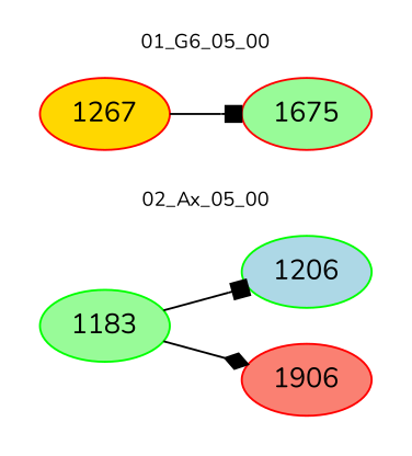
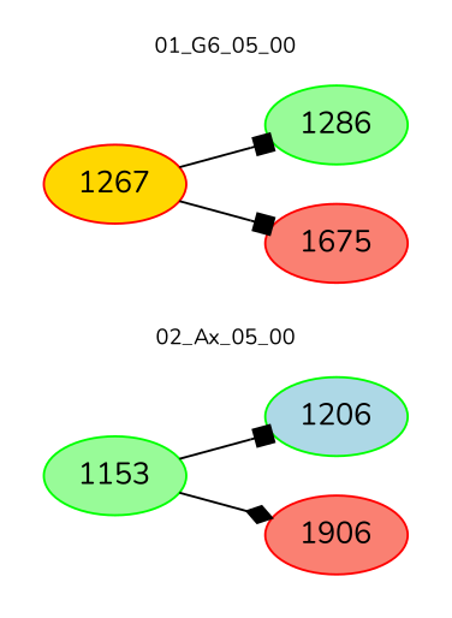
  digraph {
    fontname=Nunito
    rankdir=LR
    node [color=green fillcolor=palegreen fontname=Nunito style=filled]
    edge [arrowhead=box color=black fontname=Nunito]
-   n1 [label=1183]
+   n1 [label=1153]
    n2 [color=red fillcolor=salmon label=1906]
    n3 [fillcolor=lightblue label=1206]
    n4 [color=red fillcolor=gold label=1267]
-   n5 [color=red label=1675]
+   n5 [color=red fillcolor=salmon label=1675]
+   n6 [label=1286]
    subgraph cluster_1 {
      color=white
      fontsize=10
      label="02_Ax_05_00"
      n1
      n2
      n3
    }
    subgraph cluster_2 {
      color=white
      fontsize=10
      label="01_G6_05_00"
      n4
      n5
+     n6
    }
    n1 -> n2 [arrowhead=diamond]
    n1 -> n3
    n4 -> n5
+   n4 -> n6
  }
